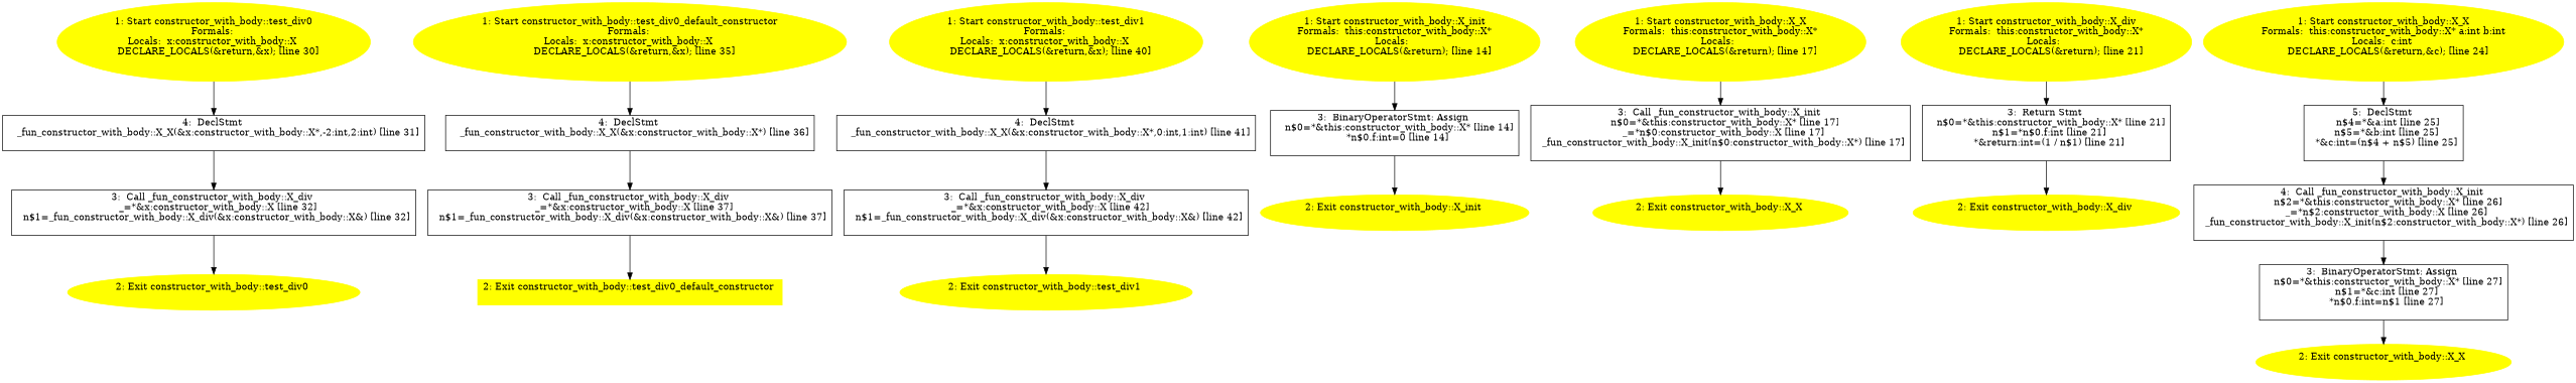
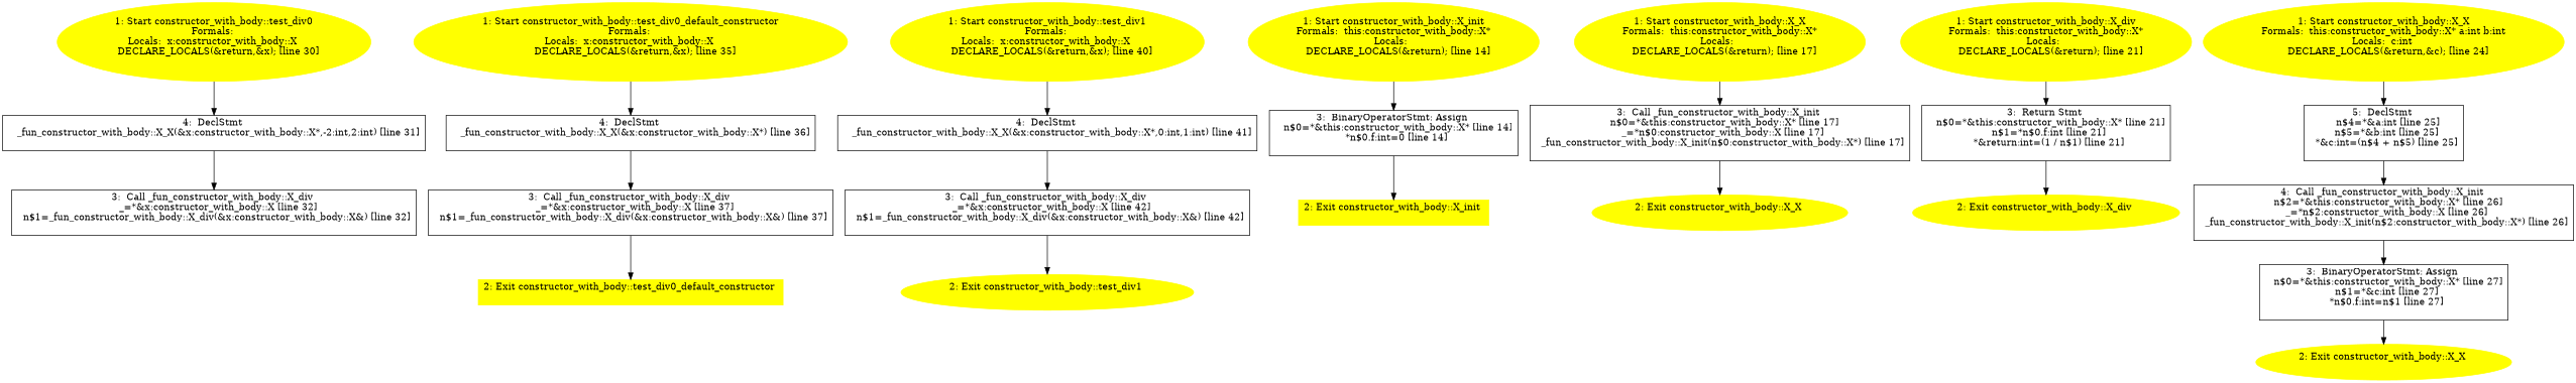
  digraph {
    node [color=yellow style=filled]
    n1 [label="1: Start constructor_with_body::test_div0\nFormals: \nLocals:  x:constructor_with_body::X \n   DECLARE_LOCALS(&return,&x); [line 30]\n "]
    n2 [label="4:  DeclStmt \n   _fun_constructor_with_body::X_X(&x:constructor_with_body::X*,-2:int,2:int) [line 31]\n " shape=box color="" style=""]
    n3 [label="3:  Call _fun_constructor_with_body::X_div \n   _=*&x:constructor_with_body::X [line 32]\n  n$1=_fun_constructor_with_body::X_div(&x:constructor_with_body::X&) [line 32]\n " shape=box color="" style=""]
-   n4 [label="2: Exit constructor_with_body::test_div0 \n  "]
    n5 [label="1: Start constructor_with_body::test_div0_default_constructor\nFormals: \nLocals:  x:constructor_with_body::X \n   DECLARE_LOCALS(&return,&x); [line 35]\n "]
    n6 [label="4:  DeclStmt \n   _fun_constructor_with_body::X_X(&x:constructor_with_body::X*) [line 36]\n " shape=box color="" style=""]
    n7 [label="3:  Call _fun_constructor_with_body::X_div \n   _=*&x:constructor_with_body::X [line 37]\n  n$1=_fun_constructor_with_body::X_div(&x:constructor_with_body::X&) [line 37]\n " shape=box color="" style=""]
    n8 [label="2: Exit constructor_with_body::test_div0_default_constructor \n  " shape=box]
    n9 [label="1: Start constructor_with_body::test_div1\nFormals: \nLocals:  x:constructor_with_body::X \n   DECLARE_LOCALS(&return,&x); [line 40]\n "]
    n10 [label="4:  DeclStmt \n   _fun_constructor_with_body::X_X(&x:constructor_with_body::X*,0:int,1:int) [line 41]\n " shape=box color="" style=""]
    n11 [label="3:  Call _fun_constructor_with_body::X_div \n   _=*&x:constructor_with_body::X [line 42]\n  n$1=_fun_constructor_with_body::X_div(&x:constructor_with_body::X&) [line 42]\n " shape=box color="" style=""]
    n12 [label="2: Exit constructor_with_body::test_div1 \n  "]
    n13 [label="1: Start constructor_with_body::X_init\nFormals:  this:constructor_with_body::X*\nLocals:  \n   DECLARE_LOCALS(&return); [line 14]\n "]
    n14 [label="3:  BinaryOperatorStmt: Assign \n   n$0=*&this:constructor_with_body::X* [line 14]\n  *n$0.f:int=0 [line 14]\n " shape=box color="" style=""]
-   n15 [label="2: Exit constructor_with_body::X_init \n  "]
+   n15 [label="2: Exit constructor_with_body::X_init \n  " shape=box]
    n16 [label="1: Start constructor_with_body::X_X\nFormals:  this:constructor_with_body::X*\nLocals:  \n   DECLARE_LOCALS(&return); [line 17]\n "]
    n17 [label="3:  Call _fun_constructor_with_body::X_init \n   n$0=*&this:constructor_with_body::X* [line 17]\n  _=*n$0:constructor_with_body::X [line 17]\n  _fun_constructor_with_body::X_init(n$0:constructor_with_body::X*) [line 17]\n " shape=box color="" style=""]
    n18 [label="2: Exit constructor_with_body::X_X \n  "]
    n19 [label="1: Start constructor_with_body::X_div\nFormals:  this:constructor_with_body::X*\nLocals:  \n   DECLARE_LOCALS(&return); [line 21]\n "]
    n20 [label="3:  Return Stmt \n   n$0=*&this:constructor_with_body::X* [line 21]\n  n$1=*n$0.f:int [line 21]\n  *&return:int=(1 / n$1) [line 21]\n " shape=box color="" style=""]
    n21 [label="2: Exit constructor_with_body::X_div \n  "]
    n22 [label="1: Start constructor_with_body::X_X\nFormals:  this:constructor_with_body::X* a:int b:int\nLocals:  c:int \n   DECLARE_LOCALS(&return,&c); [line 24]\n "]
    n23 [label="5:  DeclStmt \n   n$4=*&a:int [line 25]\n  n$5=*&b:int [line 25]\n  *&c:int=(n$4 + n$5) [line 25]\n " shape=box color="" style=""]
    n24 [label="4:  Call _fun_constructor_with_body::X_init \n   n$2=*&this:constructor_with_body::X* [line 26]\n  _=*n$2:constructor_with_body::X [line 26]\n  _fun_constructor_with_body::X_init(n$2:constructor_with_body::X*) [line 26]\n " shape=box color="" style=""]
    n25 [label="3:  BinaryOperatorStmt: Assign \n   n$0=*&this:constructor_with_body::X* [line 27]\n  n$1=*&c:int [line 27]\n  *n$0.f:int=n$1 [line 27]\n " shape=box color="" style=""]
    n26 [label="2: Exit constructor_with_body::X_X \n  "]
    n1 -> n2
    n2 -> n3
-   n3 -> n4
    n5 -> n6
    n6 -> n7
    n7 -> n8
    n9 -> n10
    n10 -> n11
    n11 -> n12
    n13 -> n14
    n14 -> n15
    n16 -> n17
    n17 -> n18
    n19 -> n20
    n20 -> n21
    n22 -> n23
    n23 -> n24
    n24 -> n25
    n25 -> n26
  }
